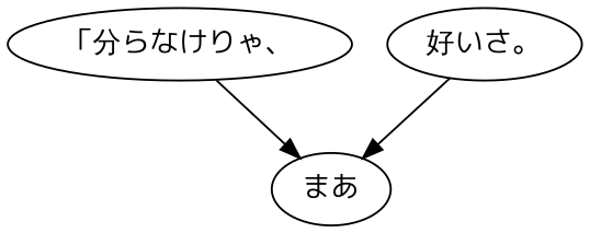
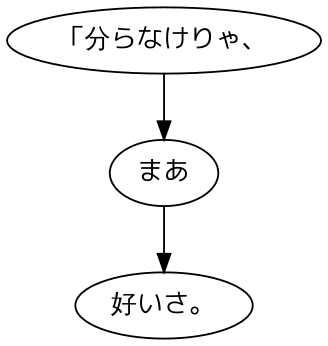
  digraph {
    fontname="DejaVu Sans Mono"
    node [fontname="DejaVu Sans Mono"]
    edge [fontname="DejaVu Sans Mono"]
    n1 [label="「分らなけりゃ、"]
    n2 [label="まあ"]
    n3 [label="好いさ。"]
    n1 -> n2
-   n3 -> n2
+   n2 -> n3
  }
